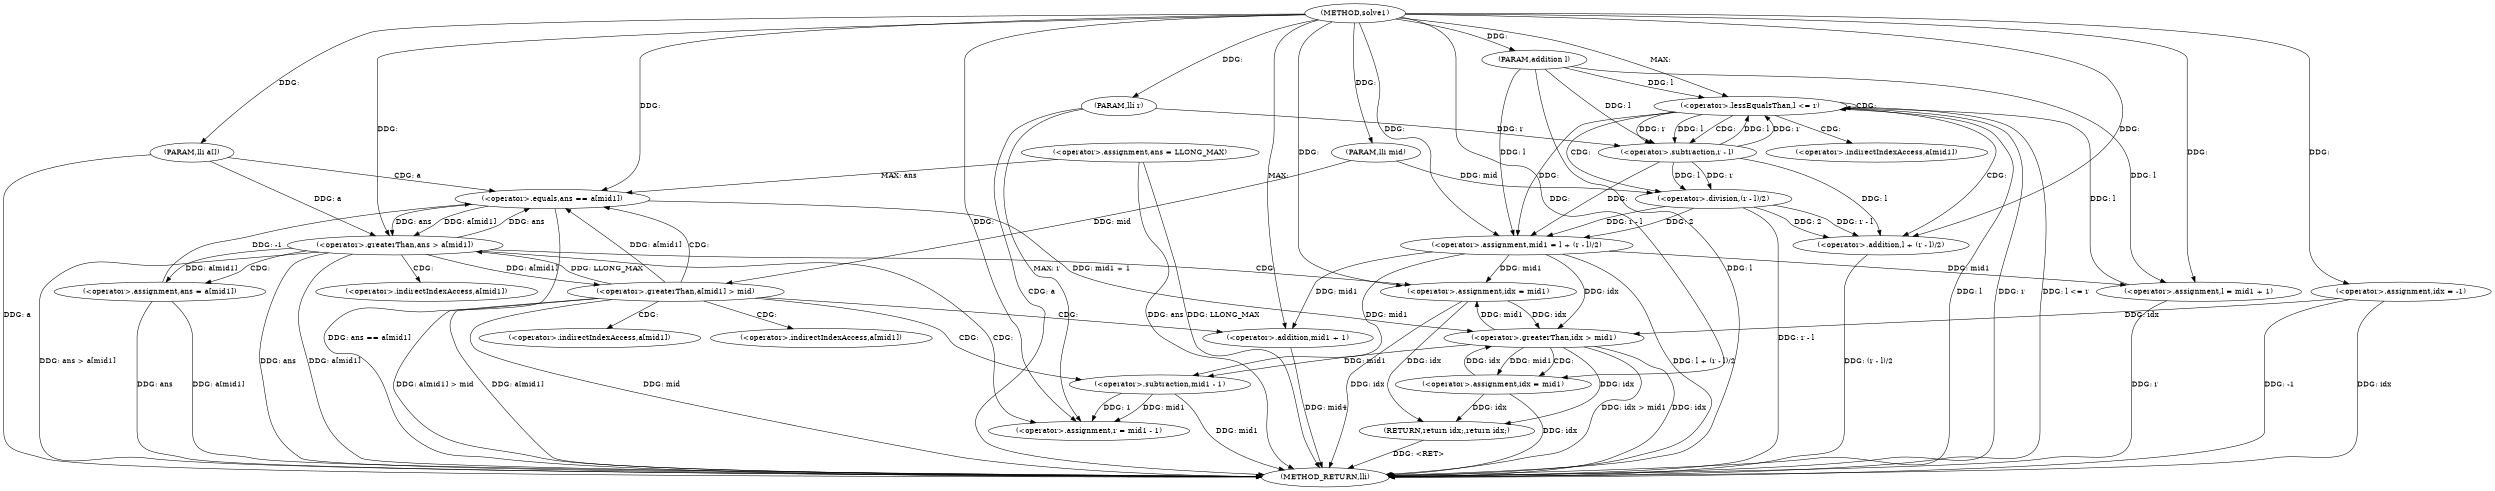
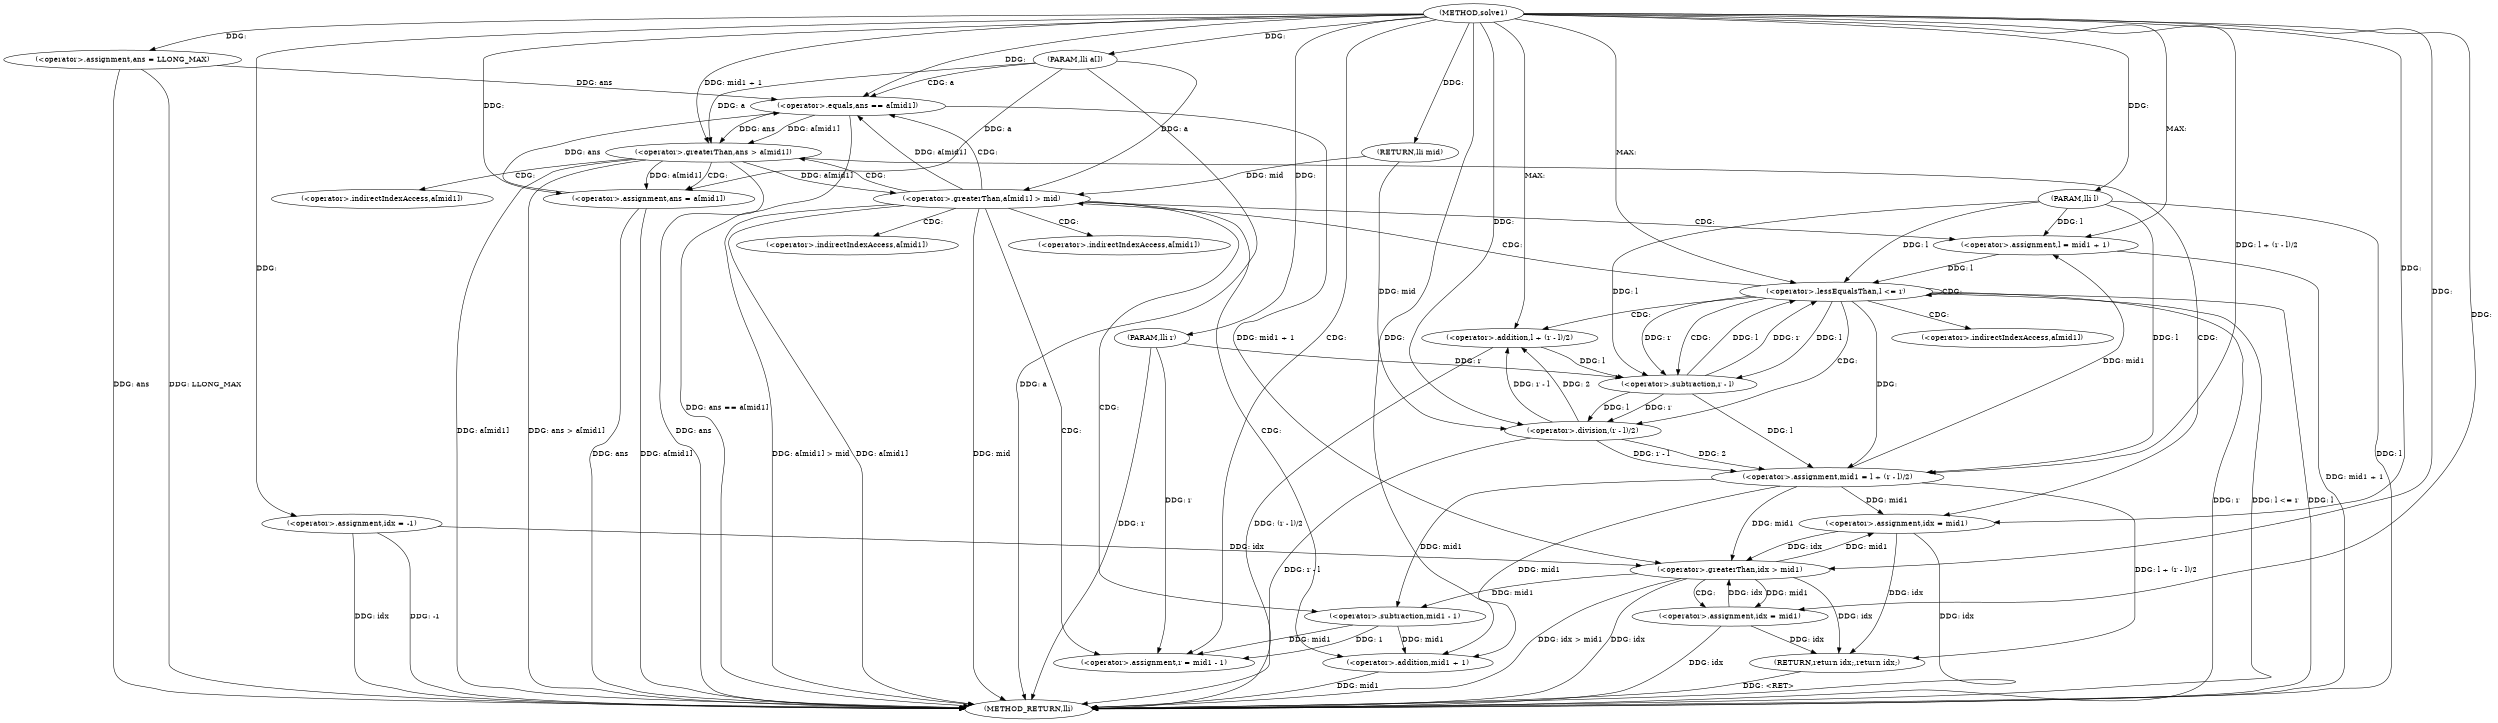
  digraph {
    n1 [label="(METHOD,solve1)"]
    n2 [label="(PARAM,lli a[])"]
-   n3 [label="(PARAM,addition l)"]
+   n3 [label="(PARAM,lli l)"]
    n4 [label="(PARAM,lli r)"]
-   n5 [label="(PARAM,lli mid)"]
+   n5 [label="(RETURN,lli mid)"]
    n6 [label="(<operator>.assignment,ans = LLONG_MAX)"]
    n7 [label="(<operator>.assignment,idx = -1)"]
    n8 [label="(<operator>.lessEqualsThan,l <= r)"]
    n9 [label="(<operator>.assignment,mid1 = l + (r - l)/2)"]
    n10 [label="(<operator>.addition,l + (r - l)/2)"]
    n11 [label="(<operator>.assignment,r = mid1 - 1)"]
    n12 [label="(<operator>.assignment,l = mid1 + 1)"]
    n13 [label="(<operator>.division,(r - l)/2)"]
    n14 [label="(<operator>.equals,ans == a[mid1])"]
    n15 [label="(<operator>.greaterThan,ans > a[mid1])"]
    n16 [label="(<operator>.assignment,ans = a[mid1])"]
    n17 [label="(<operator>.assignment,idx = mid1)"]
    n18 [label="(<operator>.addition,mid1 + 1)"]
    n19 [label="(<operator>.greaterThan,idx > mid1)"]
    n20 [label="(<operator>.assignment,idx = mid1)"]
    n21 [label="(<operator>.greaterThan,a[mid1] > mid)"]
    n22 [label="(METHOD_RETURN,lli)"]
    n23 [label="(<operator>.subtraction,r - l)"]
    n24 [label="(<operator>.indirectIndexAccess,a[mid1])"]
    n25 [label="(<operator>.subtraction,mid1 - 1)"]
    n26 [label="(<operator>.indirectIndexAccess,a[mid1])"]
    n27 [label="(<operator>.indirectIndexAccess,a[mid1])"]
    n28 [label="(<operator>.indirectIndexAccess,a[mid1])"]
    n29 [label="(RETURN,return idx;,return idx;)"]
    n1 -> n2 [label="DDG: "]
    n1 -> n3 [label="DDG: "]
    n1 -> n4 [label="DDG: "]
    n1 -> n5 [label="DDG: "]
+   n1 -> n6 [label="DDG: "]
    n1 -> n7 [label="DDG: "]
    n1 -> n8 [label="MAX: "]
-   n1 -> n9 [label="DDG: "]
-   n1 -> n10 [label="DDG: "]
-   n1 -> n11 [label="DDG: "]
-   n1 -> n12 [label="DDG: "]
+   n1 -> n9 [label="DDG: l + (r - l)/2"]
+   n1 -> n10 [label="MAX: "]
+   n1 -> n11 [label="CDG: "]
+   n1 -> n12 [label="MAX: "]
+   n1 -> n13 [label="DDG: "]
    n1 -> n14 [label="DDG: "]
-   n1 -> n15 [label="DDG: "]
+   n1 -> n15 [label="DDG: mid1 + 1"]
+   n1 -> n16 [label="DDG: "]
    n1 -> n17 [label="DDG: "]
-   n1 -> n18 [label="MAX: "]
+   n1 -> n18 [label="DDG: "]
+   n1 -> n19 [label="DDG: "]
    n1 -> n20 [label="DDG: "]
    n2 -> n14 [label="CDG: a"]
    n2 -> n15 [label="DDG: a"]
+   n2 -> n16 [label="DDG: a"]
+   n2 -> n21 [label="DDG: a"]
    n2 -> n22 [label="DDG: a"]
    n3 -> n8 [label="DDG: l"]
    n3 -> n9 [label="DDG: l"]
    n3 -> n12 [label="DDG: l"]
    n3 -> n22 [label="DDG: l"]
    n3 -> n23 [label="DDG: l"]
-   n4 -> n11 [label="MAX: r"]
-   n4 -> n22 [label="CDG: a"]
+   n4 -> n11 [label="DDG: r"]
+   n4 -> n22 [label="DDG: r"]
    n4 -> n23 [label="DDG: r"]
    n5 -> n13 [label="DDG: mid"]
    n5 -> n21 [label="DDG: mid"]
-   n6 -> n14 [label="MAX: ans"]
+   n6 -> n14 [label="DDG: ans"]
    n6 -> n22 [label="DDG: ans"]
    n6 -> n22 [label="DDG: LLONG_MAX"]
    n7 -> n19 [label="DDG: idx"]
    n7 -> n22 [label="DDG: idx"]
    n7 -> n22 [label="DDG: -1"]
    n8 -> n8 [label="CDG: "]
    n8 -> n9 [label="DDG: "]
    n8 -> n10 [label="CDG: "]
    n8 -> n13 [label="CDG: "]
+   n8 -> n21 [label="CDG: "]
    n8 -> n22 [label="DDG: l"]
    n8 -> n22 [label="DDG: r"]
    n8 -> n22 [label="DDG: l <= r"]
    n8 -> n23 [label="DDG: r"]
    n8 -> n23 [label="DDG: l"]
    n8 -> n23 [label="CDG: "]
    n8 -> n24 [label="CDG: "]
    n9 -> n12 [label="DDG: mid1"]
    n9 -> n17 [label="DDG: mid1"]
    n9 -> n18 [label="DDG: mid1"]
-   n9 -> n19 [label="DDG: idx"]
-   n9 -> n22 [label="DDG: l + (r - l)/2"]
+   n9 -> n19 [label="DDG: mid1"]
+   n9 -> n29 [label="DDG: l + (r - l)/2"]
    n9 -> n25 [label="DDG: mid1"]
    n10 -> n22 [label="DDG: (r - l)/2"]
    n12 -> n8 [label="DDG: l"]
-   n12 -> n22 [label="DDG: r"]
+   n12 -> n22 [label="DDG: mid1 + 1"]
    n13 -> n9 [label="DDG: r - l"]
    n13 -> n9 [label="DDG: 2"]
    n13 -> n10 [label="DDG: r - l"]
    n13 -> n10 [label="DDG: 2"]
    n13 -> n22 [label="DDG: r - l"]
    n14 -> n15 [label="DDG: ans"]
    n14 -> n15 [label="DDG: a[mid1]"]
    n14 -> n19 [label="DDG: mid1 + 1"]
    n14 -> n22 [label="DDG: ans == a[mid1]"]
-   n15 -> n14 [label="DDG: ans"]
    n15 -> n16 [label="DDG: a[mid1]"]
    n15 -> n16 [label="CDG: "]
    n15 -> n17 [label="CDG: "]
    n15 -> n21 [label="DDG: a[mid1]"]
    n15 -> n22 [label="DDG: ans"]
    n15 -> n22 [label="DDG: a[mid1]"]
    n15 -> n22 [label="DDG: ans > a[mid1]"]
    n15 -> n28 [label="CDG: "]
-   n16 -> n14 [label="DDG: -1"]
+   n16 -> n14 [label="DDG: ans"]
    n16 -> n22 [label="DDG: ans"]
    n16 -> n22 [label="DDG: a[mid1]"]
    n17 -> n19 [label="DDG: idx"]
    n17 -> n22 [label="DDG: idx"]
    n17 -> n29 [label="DDG: idx"]
-   n18 -> n22 [label="DDG: mid4"]
+   n18 -> n22 [label="DDG: mid1"]
    n19 -> n17 [label="DDG: mid1"]
    n19 -> n20 [label="DDG: mid1"]
    n19 -> n20 [label="CDG: "]
    n19 -> n22 [label="DDG: idx"]
    n19 -> n22 [label="DDG: idx > mid1"]
    n19 -> n25 [label="DDG: mid1"]
    n19 -> n29 [label="DDG: idx"]
    n20 -> n19 [label="DDG: idx"]
    n20 -> n22 [label="DDG: idx"]
    n20 -> n29 [label="DDG: idx"]
-   n15 -> n11 [label="CDG: "]
+   n21 -> n11 [label="CDG: "]
+   n21 -> n12 [label="CDG: "]
    n21 -> n14 [label="DDG: a[mid1]"]
    n21 -> n14 [label="CDG: "]
-   n21 -> n15 [label="DDG: LLONG_MAX"]
+   n21 -> n15 [label="CDG: "]
    n21 -> n18 [label="CDG: "]
    n21 -> n22 [label="DDG: a[mid1]"]
    n21 -> n22 [label="DDG: mid"]
    n21 -> n22 [label="DDG: a[mid1] > mid"]
    n21 -> n25 [label="CDG: "]
    n21 -> n26 [label="CDG: "]
    n21 -> n27 [label="CDG: "]
    n23 -> n8 [label="DDG: l"]
    n23 -> n8 [label="DDG: r"]
-   n23 -> n9 [label="DDG: "]
-   n23 -> n10 [label="DDG: l"]
+   n23 -> n9 [label="DDG: l"]
+   n10 -> n23 [label="DDG: l"]
    n23 -> n13 [label="DDG: r"]
    n23 -> n13 [label="DDG: l"]
    n25 -> n11 [label="DDG: mid1"]
    n25 -> n11 [label="DDG: 1"]
-   n25 -> n22 [label="DDG: mid1"]
+   n25 -> n18 [label="DDG: mid1"]
    n29 -> n22 [label="DDG: <RET>"]
  }
